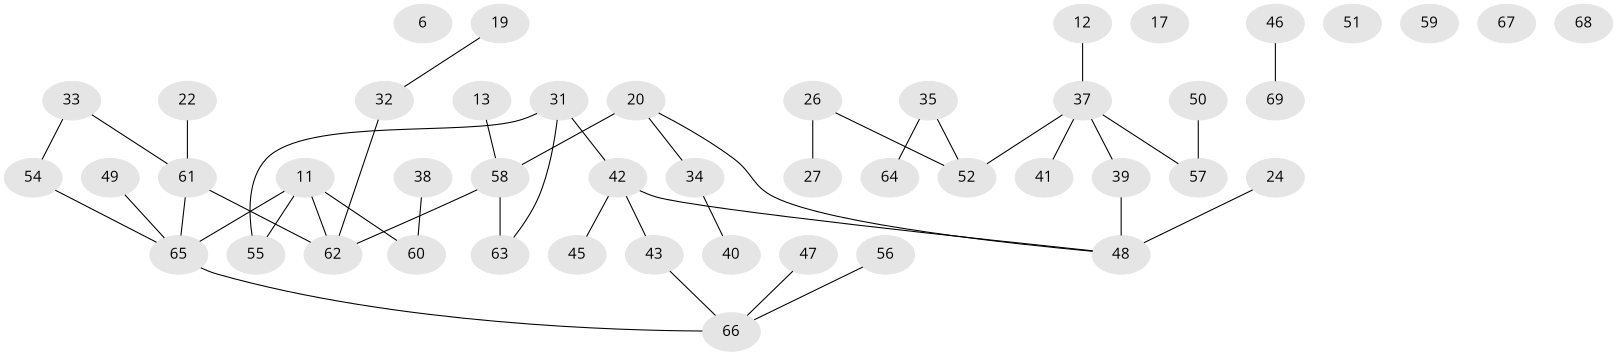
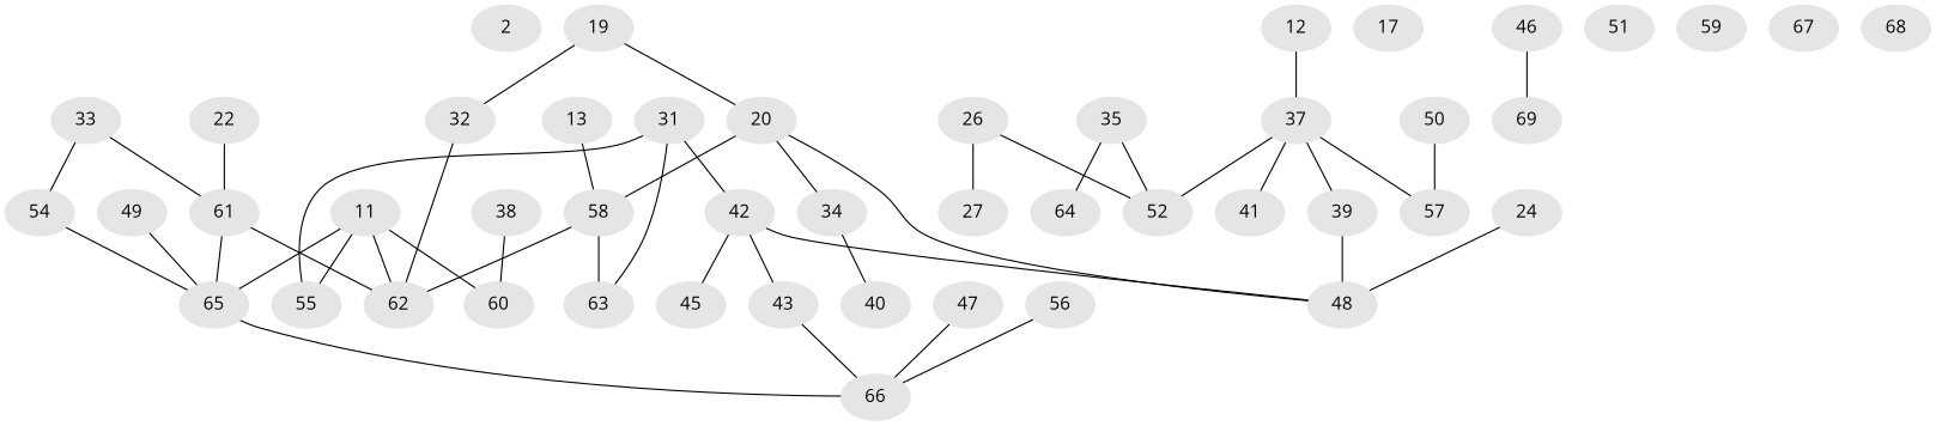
  graph {
    fontname="Open Sans"
    node [color=gray90 fontname="Open Sans" style=filled]
    edge [fontname="Open Sans"]
-   2 [label=6]
+   2
    11
    55
    60
    62 [super="+9"]
    65 [super="+21"]
    66 [super="+29"]
    12
    37
    52 [super="+36"]
    39 [super="+6"]
    41
    57
    58 [super="+28+30"]
    63
    13
    17
    20 [super="+1+16"]
    34
    48 [super="+44"]
    19
    32
    40
    22
    61
    24
    27 [super="+25"]
    26
    31 [super="+8"]
    42
    43
    45
    33 [super="+7"]
    54 [super="+5"]
    64 [super="+23"]
    35 [super="+10"]
    38
    46
    69
    47
    49
    50
    51
    56
    59
    67
    68
    11 -- 55
    11 -- 60
    11 -- 62
    11 -- 65
    65 -- 66
    12 -- 37
    37 -- 52
    37 -- 39
    37 -- 41
    37 -- 57
    39 -- 48 [weight=2]
    58 -- 62
    58 -- 63 [weight=3]
    13 -- 58
    20 -- 58 [weight=2]
    20 -- 34
    20 -- 48
    34 -- 40
+   19 -- 20
    19 -- 32
    32 -- 62
    22 -- 61
    61 -- 62 [weight=2]
    61 -- 65
    24 -- 48
    26 -- 52
    26 -- 27 [weight=2]
    31 -- 55
    31 -- 63
    31 -- 42
    42 -- 48
    42 -- 43
    42 -- 45
    43 -- 66
    33 -- 61
    33 -- 54
    54 -- 65
    35 -- 52
    35 -- 64
    38 -- 60
    46 -- 69
    47 -- 66
    49 -- 65
    50 -- 57
    56 -- 66
  }
